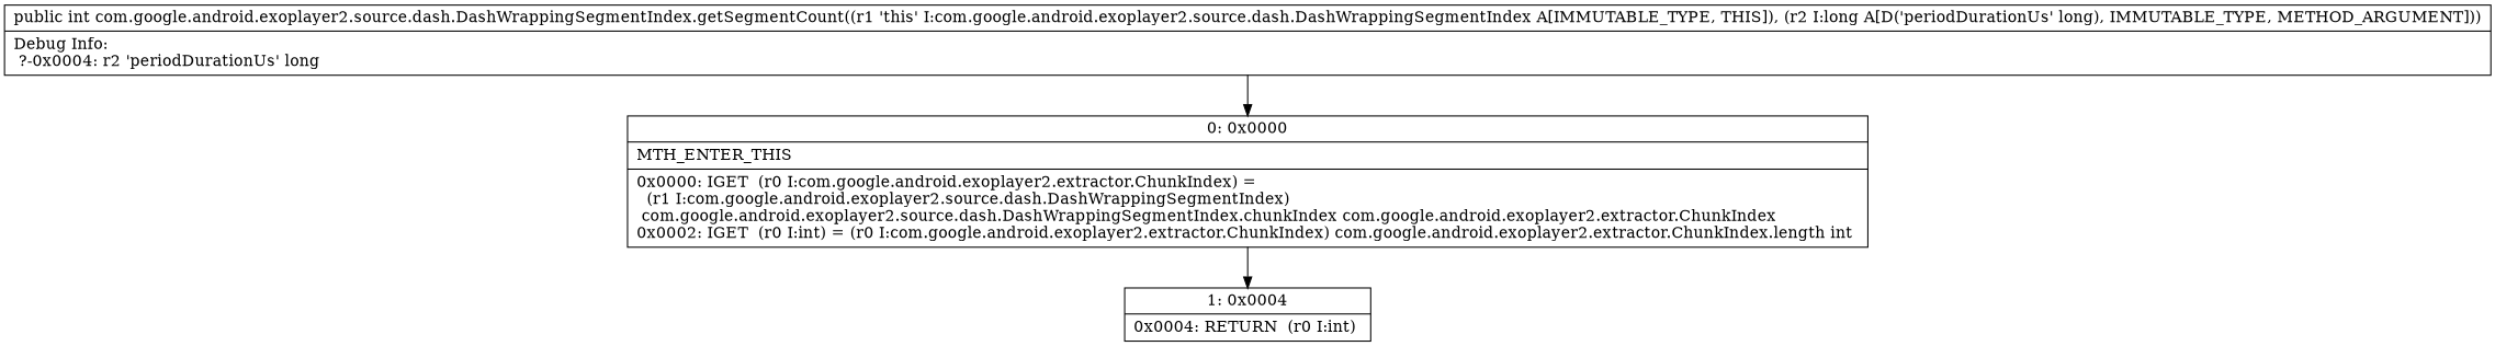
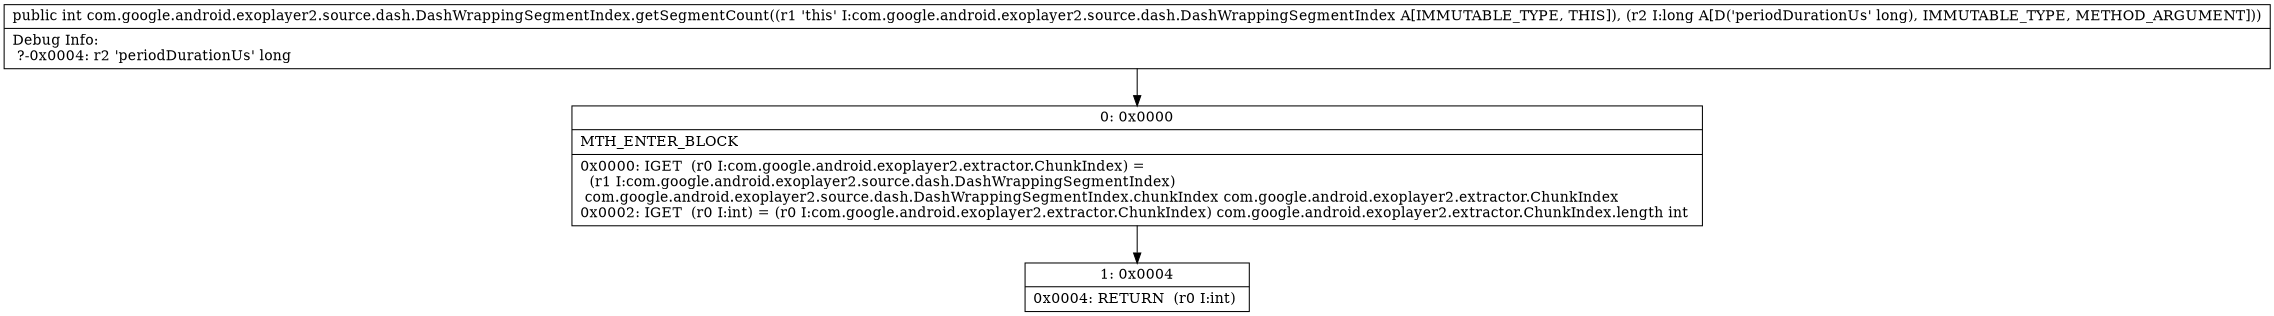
  digraph {
    node [shape=record]
-   n1 [label="{0\:\ 0x0000|MTH_ENTER_THIS\l|0x0000: IGET  (r0 I:com.google.android.exoplayer2.extractor.ChunkIndex) = \l  (r1 I:com.google.android.exoplayer2.source.dash.DashWrappingSegmentIndex)\l com.google.android.exoplayer2.source.dash.DashWrappingSegmentIndex.chunkIndex com.google.android.exoplayer2.extractor.ChunkIndex \l0x0002: IGET  (r0 I:int) = (r0 I:com.google.android.exoplayer2.extractor.ChunkIndex) com.google.android.exoplayer2.extractor.ChunkIndex.length int \l}"]
+   n1 [label="{0\:\ 0x0000|MTH_ENTER_BLOCK\l|0x0000: IGET  (r0 I:com.google.android.exoplayer2.extractor.ChunkIndex) = \l  (r1 I:com.google.android.exoplayer2.source.dash.DashWrappingSegmentIndex)\l com.google.android.exoplayer2.source.dash.DashWrappingSegmentIndex.chunkIndex com.google.android.exoplayer2.extractor.ChunkIndex \l0x0002: IGET  (r0 I:int) = (r0 I:com.google.android.exoplayer2.extractor.ChunkIndex) com.google.android.exoplayer2.extractor.ChunkIndex.length int \l}"]
    n2 [label="{1\:\ 0x0004|0x0004: RETURN  (r0 I:int) \l}"]
    n3 [label="{public int com.google.android.exoplayer2.source.dash.DashWrappingSegmentIndex.getSegmentCount((r1 'this' I:com.google.android.exoplayer2.source.dash.DashWrappingSegmentIndex A[IMMUTABLE_TYPE, THIS]), (r2 I:long A[D('periodDurationUs' long), IMMUTABLE_TYPE, METHOD_ARGUMENT]))  | Debug Info:\l  ?\-0x0004: r2 'periodDurationUs' long\l}"]
    n1 -> n2
    n3 -> n1
  }
